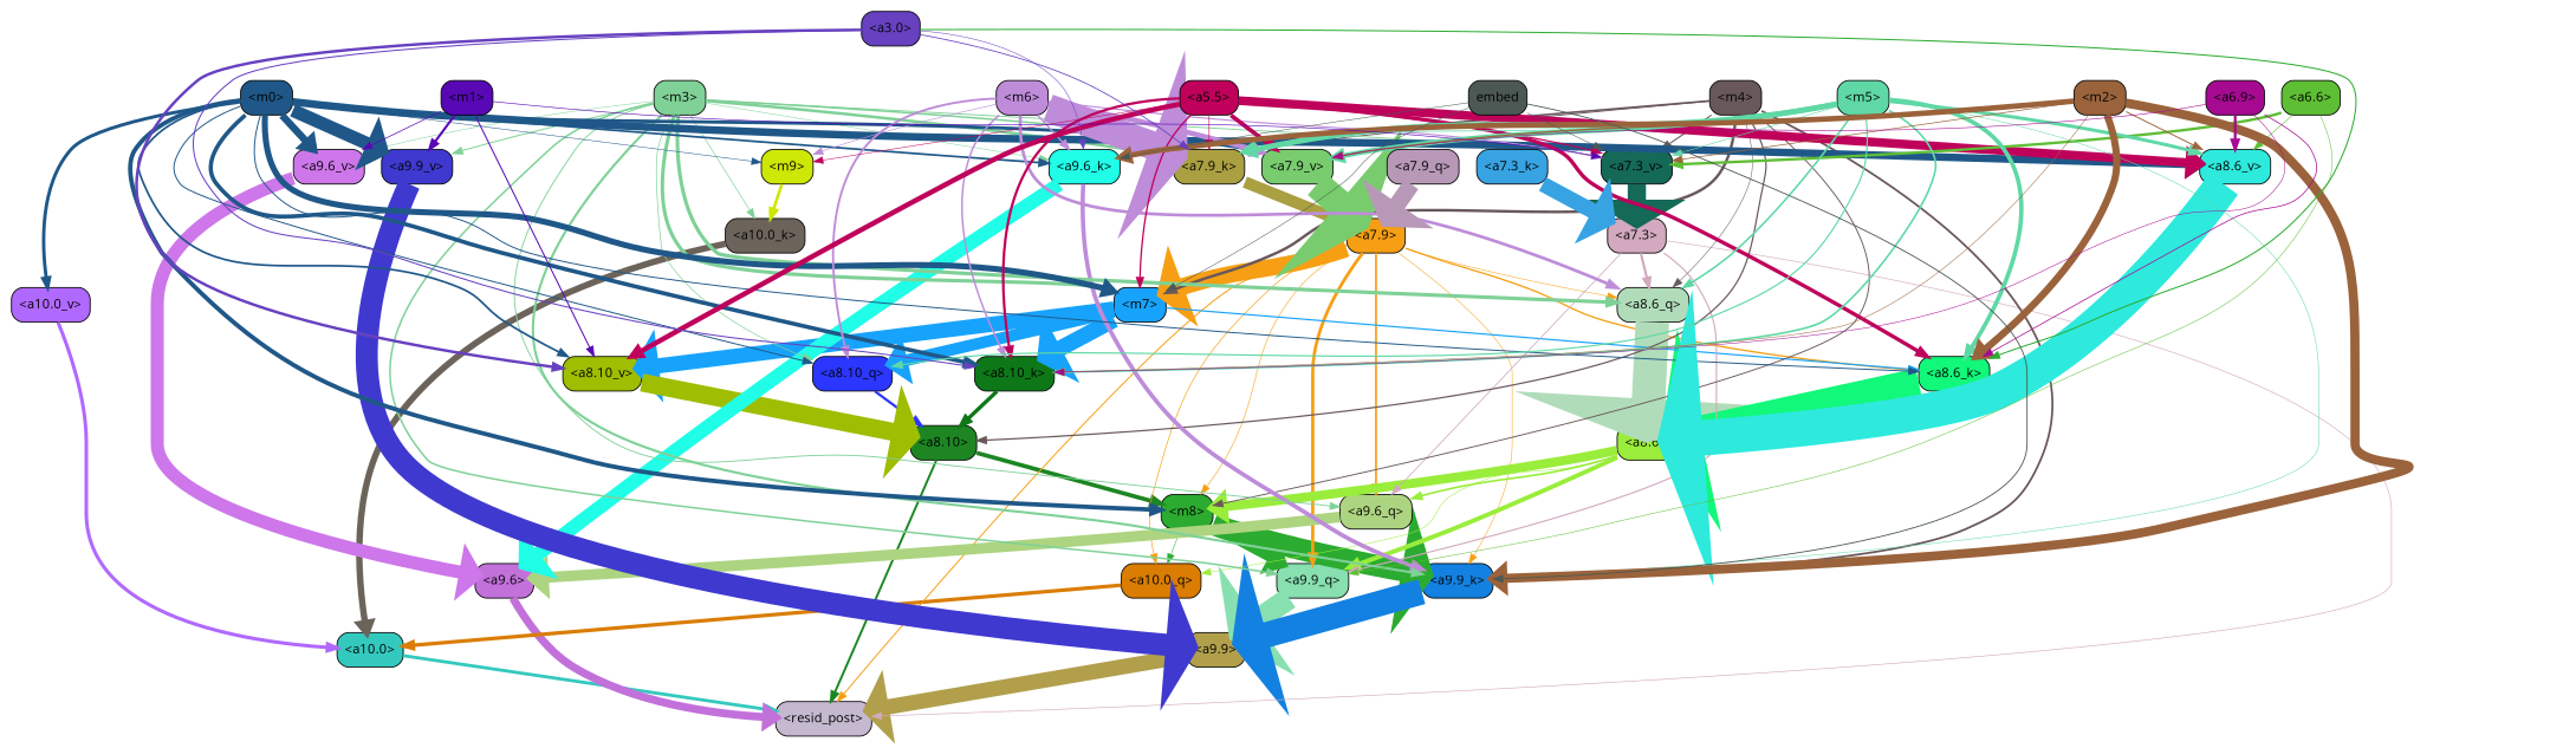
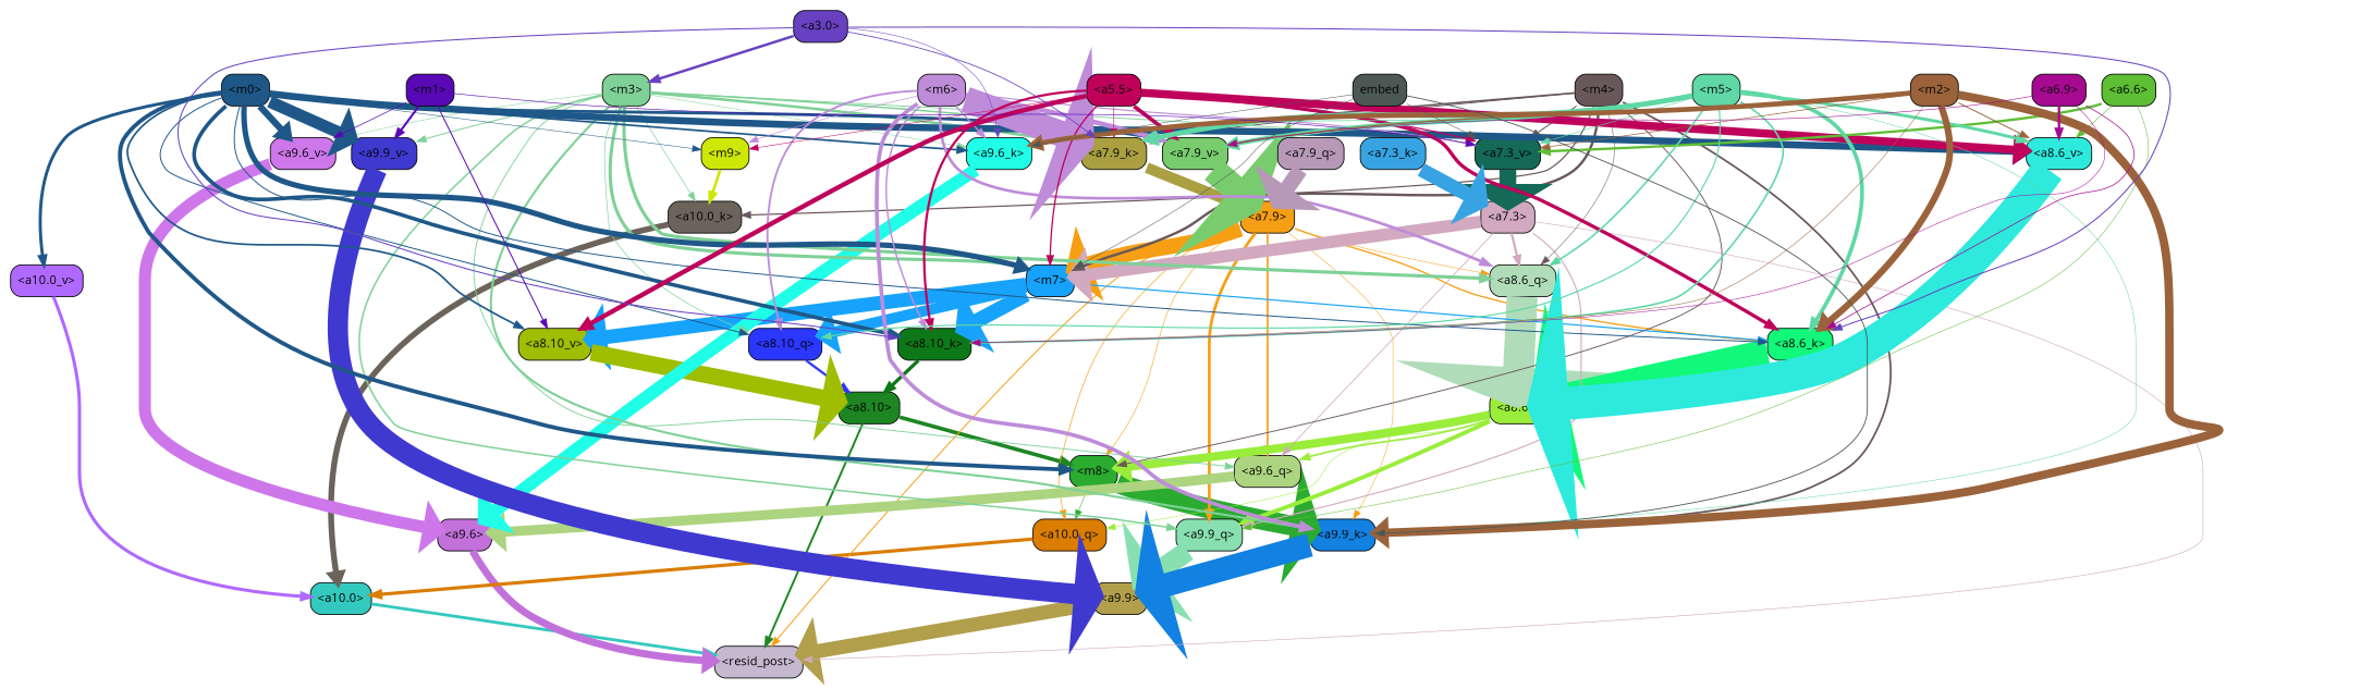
  strict digraph {
    fontname="Open Sans"
    splines=true
    node [color=black fontname="Open Sans" shape=box style="filled, rounded"]
    edge [color="#7fd197" fontname="Open Sans" penwidth=0.6]
    "<a10.0>" [fillcolor="#34c9be"]
    "<resid_post>" [fillcolor="#c5b9d0"]
    "<a9.9>" [fillcolor="#b19f4c"]
    "<a9.6>" [fillcolor="#c271db"]
    "<a8.10>" [fillcolor="#1d8623"]
    "<m8>" [fillcolor="#2bab30"]
    "<a10.0_q>" [fillcolor="#da7d02"]
    "<a9.9_q>" [fillcolor="#88e0b1"]
    "<a9.9_k>" [fillcolor="#1381e1"]
    "<a7.9>" [fillcolor="#f69f14"]
    "<a9.6_q>" [fillcolor="#add480"]
    "<a8.6_q>" [fillcolor="#b0dcb9"]
    "<a8.6_k>" [fillcolor="#11f87a"]
    "<m7>" [fillcolor="#17a3fb"]
    "<a8.6>" [fillcolor="#9aed3b"]
    "<a8.10_q>" [fillcolor="#2b37ff"]
    "<a8.10_k>" [fillcolor="#0e7819"]
    "<a8.10_v>" [fillcolor="#9fbd01"]
    "<a7.3>" [fillcolor="#d2a9bf"]
    "<a10.0_k>" [fillcolor="#6c645b"]
    "<a10.0_v>" [fillcolor="#b069fe"]
    "<m9>" [fillcolor="#cde706"]
    "<m4>" [fillcolor="#69585a"]
    "<a9.6_k>" [fillcolor="#20fee8"]
    "<a7.9_k>" [fillcolor="#aa9f41"]
    "<a7.3_v>" [fillcolor="#146957"]
    "<m3>" [fillcolor="#7fd197"]
    "<a9.9_v>" [fillcolor="#3f39d0"]
    "<a9.6_v>" [fillcolor="#cd77ea"]
    "<a7.9_v>" [fillcolor="#78cc6e"]
    "<m0>" [fillcolor="#1f5888"]
    "<a8.6_v>" [fillcolor="#2deadd"]
    "<m6>" [fillcolor="#be8cd9"]
    "<a5.5>" [fillcolor="#bf015b"]
    "<a6.6>" [fillcolor="#5ebe34"]
    "<m5>" [fillcolor="#5fd8a5"]
    "<m2>" [fillcolor="#9b633b"]
    embed [fillcolor="#4c5854"]
    "<a3.0>" [fillcolor="#6741c0"]
    "<m1>" [fillcolor="#5808b5"]
    "<a6.9>" [fillcolor="#a60a91"]
    "<a7.9_q>" [fillcolor="#b799b7"]
    "<a7.3_k>" [fillcolor="#37a3e3"]
    "<a10.0>" -> "<resid_post>" [color="#34c9be" penwidth=3.4253244400024414]
    "<a9.9>" -> "<resid_post>" [color="#b19f4c" penwidth=16.05378818511963]
    "<a9.6>" -> "<resid_post>" [color="#c271db" penwidth=8.33797836303711]
    "<a8.10>" -> "<resid_post>" [color="#1d8623" penwidth=2.3390636444091797]
    "<a8.10>" -> "<m8>" [color="#1d8623" penwidth=4.388927459716797]
    "<m8>" -> "<a10.0_q>" [color="#2bab30"]
-   "<m8>" -> "<a9.9_q>" [color="#2bab30" penwidth=10.407995223999023]
    "<m8>" -> "<a9.9_k>" [color="#2bab30" penwidth=22.67278480529785]
    "<a10.0_q>" -> "<a10.0>" [color="#da7d02" penwidth=3.861766815185547]
    "<a9.9_q>" -> "<a9.9>" [color="#88e0b1" penwidth=23.20368194580078]
    "<a9.9_k>" -> "<a9.9>" [color="#1381e1" penwidth=26.641464233398438]
    "<a7.9>" -> "<resid_post>" [color="#f69f14" penwidth=1.1926651000976562]
    "<a7.9>" -> "<m8>" [color="#f69f14" penwidth=0.6738662719726562]
    "<a7.9>" -> "<a10.0_q>" [color="#f69f14" penwidth=0.7811813354492188]
    "<a7.9>" -> "<a9.9_q>" [color="#f69f14" penwidth=3.33896541595459]
    "<a7.9>" -> "<a9.9_k>" [color="#f69f14"]
    "<a7.9>" -> "<a9.6_q>" [color="#f69f14" penwidth=2.0531044006347656]
    "<a7.9>" -> "<a8.6_q>" [color="#f69f14"]
    "<a7.9>" -> "<a8.6_k>" [color="#f69f14" penwidth=1.5751152038574219]
    "<a7.9>" -> "<m7>" [color="#f69f14" penwidth=17.67833709716797]
    "<a9.6_q>" -> "<a9.6>" [color="#add480" penwidth=11.181507110595703]
    "<a8.6_q>" -> "<a8.6>" [color="#b0dcb9" penwidth=34.91962909698486]
    "<a8.6_k>" -> "<a8.6>" [color="#11f87a" penwidth=30.12779998779297]
    "<m7>" -> "<a8.6_k>" [color="#17a3fb" penwidth=1.4160232543945312]
    "<m7>" -> "<a8.10_q>" [color="#17a3fb" penwidth=12.189899444580078]
    "<m7>" -> "<a8.10_k>" [color="#17a3fb" penwidth=16.634174346923828]
    "<m7>" -> "<a8.10_v>" [color="#17a3fb" penwidth=15.893604278564453]
    "<a8.6>" -> "<m8>" [color="#9aed3b" penwidth=9.616483688354492]
    "<a8.6>" -> "<a10.0_q>" [color="#9aed3b"]
    "<a8.6>" -> "<a9.9_q>" [color="#9aed3b" penwidth=4.681654930114746]
    "<a8.6>" -> "<a9.6_q>" [color="#9aed3b" penwidth=2.0046749114990234]
    "<a8.10_q>" -> "<a8.10>" [color="#2b37ff" penwidth=2.6974411010742188]
    "<a8.10_k>" -> "<a8.10>" [color="#0e7819" penwidth=3.9815139770507812]
    "<a8.10_v>" -> "<a8.10>" [color="#9fbd01" penwidth=18.80433464050293]
    "<a7.3>" -> "<resid_post>" [color="#d2a9bf" penwidth=0.7339706420898438]
    "<a7.3>" -> "<a9.9_q>" [color="#d2a9bf" penwidth=1.3609809875488281]
    "<a7.3>" -> "<a9.6_q>" [color="#d2a9bf" penwidth=0.9587650299072266]
    "<a7.3>" -> "<a8.6_q>" [color="#d2a9bf" penwidth=2.597522735595703]
+   "<a7.3>" -> "<m7>" [color="#d2a9bf" penwidth=13.925512313842773]
    "<a10.0_k>" -> "<a10.0>" [color="#6c645b" penwidth=6.691814422607422]
    "<a10.0_v>" -> "<a10.0>" [color="#b069fe" penwidth=3.703948974609375]
    "<m9>" -> "<a10.0_k>" [color="#cde706" penwidth=3.1536026000976562]
    "<m4>" -> "<m8>" [color="#69585a" penwidth=1.1121444702148438]
    "<m4>" -> "<a9.9_k>" [color="#69585a" penwidth=2.1296005249023438]
    "<m4>" -> "<a8.6_q>" [color="#69585a" penwidth=0.6086311340332031]
    "<m4>" -> "<m7>" [color="#69585a" penwidth=2.9153175354003906]
-   "<m4>" -> "<a8.10>" [color="#69585a" penwidth=1.4532089233398438]
+   "<m4>" -> "<a10.0_k>" [color="#69585a" penwidth=1.4532089233398438]
    "<m4>" -> "<a9.6_k>" [color="#69585a" penwidth=1.93524169921875]
    "<m4>" -> "<a7.9_k>" [color="#69585a" penwidth=1.0983266830444336]
    "<m4>" -> "<a7.3_v>" [color="#69585a" penwidth=1.2746734619140625]
    "<a9.6_k>" -> "<a9.6>" [color="#20fee8" penwidth=14.532459259033203]
    "<a7.9_k>" -> "<a7.9>" [color="#aa9f41" penwidth=12.17039680480957]
    "<a7.3_v>" -> "<a7.3>" [color="#146957" penwidth=19.01776695251465]
    "<m3>" -> "<a9.9_q>" [penwidth=1.8098411560058594]
    "<m3>" -> "<a9.9_k>" [penwidth=2.538074493408203]
    "<m3>" -> "<a9.6_q>" [penwidth=1.0731983184814453]
    "<m3>" -> "<a8.6_q>" [penwidth=3.8069801330566406]
    "<m3>" -> "<m7>" [penwidth=3.7463531494140625]
    "<m3>" -> "<a8.10_q>" [penwidth=0.7969093322753906]
    "<m3>" -> "<a10.0_k>" [penwidth=0.8012542724609375]
    "<m3>" -> "<a9.6_k>"
    "<m3>" -> "<a7.9_k>" [penwidth=3.0535898208618164]
    "<m3>" -> "<a7.3_v>" [penwidth=1.0946578979492188]
    "<m3>" -> "<a9.9_v>" [penwidth=1.1908531188964844]
    "<m3>" -> "<a9.6_v>"
    "<m3>" -> "<a7.9_v>" [penwidth=1.8027725219726562]
    "<a9.9_v>" -> "<a9.9>" [color="#3f39d0" penwidth=23.02225112915039]
    "<a9.6_v>" -> "<a9.6>" [color="#cd77ea" penwidth=13.634431838989258]
    "<a7.9_v>" -> "<a7.9>" [color="#78cc6e" penwidth=29.394658088684082]
    "<m0>" -> "<m8>" [color="#1f5888" penwidth=4.624839782714844]
    "<m0>" -> "<a8.6_k>" [color="#1f5888" penwidth=1.1486854553222656]
    "<m0>" -> "<m7>" [color="#1f5888" penwidth=6.283721923828125]
    "<m0>" -> "<a8.10_q>" [color="#1f5888" penwidth=1.1731605529785156]
    "<m0>" -> "<a8.10_k>" [color="#1f5888" penwidth=4.350425720214844]
    "<m0>" -> "<a8.10_v>" [color="#1f5888" penwidth=2.0526657104492188]
    "<m0>" -> "<a10.0_v>" [color="#1f5888" penwidth=3.520832061767578]
    "<m0>" -> "<m9>" [color="#1f5888"]
    "<m0>" -> "<a9.6_k>" [color="#1f5888" penwidth=2.0742149353027344]
    "<m0>" -> "<a9.9_v>" [color="#1f5888" penwidth=13.6649169921875]
    "<m0>" -> "<a9.6_v>" [color="#1f5888" penwidth=7.575786590576172]
    "<m0>" -> "<a7.9_v>" [color="#1f5888" penwidth=3.447589874267578]
    "<m0>" -> "<a8.6_v>" [color="#1f5888" penwidth=7.951751708984375]
    "<a8.6_v>" -> "<a8.6>" [color="#2deadd" penwidth=37.04597568511963]
-   "<a9.6_k>" -> "<a9.9_k>" [color="#be8cd9" penwidth=4.405937194824219]
+   "<m6>" -> "<a9.9_k>" [color="#be8cd9" penwidth=4.405937194824219]
    "<m6>" -> "<a8.6_q>" [color="#be8cd9" penwidth=3.241657257080078]
    "<m6>" -> "<a8.10_q>" [color="#be8cd9" penwidth=2.2618331909179688]
    "<m6>" -> "<a8.10_k>" [color="#be8cd9" penwidth=1.733642578125]
    "<m6>" -> "<m9>" [color="#be8cd9" penwidth=0.7276992797851562]
    "<m6>" -> "<a9.6_k>" [color="#be8cd9" penwidth=1.6540985107421875]
    "<m6>" -> "<a7.9_k>" [color="#be8cd9" penwidth=29.52049446105957]
    "<m6>" -> "<a7.3_v>" [color="#be8cd9" penwidth=1.3778877258300781]
    "<m6>" -> "<a7.9_v>" [color="#be8cd9" penwidth=5.381137847900391]
    "<a5.5>" -> "<a8.6_k>" [color="#bf015b" penwidth=3.9810218811035156]
    "<a5.5>" -> "<m7>" [color="#bf015b" penwidth=1.5525360107421875]
    "<a5.5>" -> "<a8.10_k>" [color="#bf015b" penwidth=2.6749038696289062]
    "<a5.5>" -> "<a8.10_v>" [color="#bf015b" penwidth=5.2978057861328125]
    "<a5.5>" -> "<m9>" [color="#bf015b"]
    "<a5.5>" -> "<a7.9_k>" [color="#bf015b" penwidth=0.6708955764770508]
    "<a5.5>" -> "<a7.3_v>" [color="#bf015b" penwidth=1.4417800903320312]
    "<a5.5>" -> "<a7.9_v>" [color="#bf015b" penwidth=4.432796478271484]
    "<a5.5>" -> "<a8.6_v>" [color="#bf015b" penwidth=9.177913665771484]
    "<a6.6>" -> "<a9.9_q>" [color="#5ebe34"]
    "<a6.6>" -> "<a7.3_v>" [color="#5ebe34" penwidth=2.8381996154785156]
    "<a6.6>" -> "<a8.6_v>" [color="#5ebe34" penwidth=0.6731643676757812]
    "<m5>" -> "<a9.9_k>" [color="#5fd8a5"]
    "<m5>" -> "<a8.6_q>" [color="#5fd8a5" penwidth=1.8975334167480469]
    "<m5>" -> "<a8.6_k>" [color="#5fd8a5" penwidth=4.4348602294921875]
    "<m5>" -> "<a8.10_q>" [color="#5fd8a5" penwidth=1.3886604309082031]
    "<m5>" -> "<a8.10_k>" [color="#5fd8a5" penwidth=1.9560012817382812]
    "<m5>" -> "<a9.6_k>" [color="#5fd8a5" penwidth=0.9087238311767578]
    "<m5>" -> "<a7.9_k>" [color="#5fd8a5" penwidth=5.895898818969727]
    "<m5>" -> "<a7.3_v>" [color="#5fd8a5" penwidth=0.7120857238769531]
    "<m5>" -> "<a7.9_v>" [color="#5fd8a5" penwidth=5.163473129272461]
    "<m5>" -> "<a8.6_v>" [color="#5fd8a5" penwidth=3.547332763671875]
    "<m2>" -> "<a9.9_k>" [color="#9b633b" penwidth=9.546476364135742]
    "<m2>" -> "<a8.6_k>" [color="#9b633b" penwidth=7.5130767822265625]
    "<m2>" -> "<a8.10_k>" [color="#9b633b"]
    "<m2>" -> "<a9.6_k>" [color="#9b633b" penwidth=5.765581130981445]
    "<m2>" -> "<a7.3_v>" [color="#9b633b" penwidth=0.8394660949707031]
    "<m2>" -> "<a7.9_v>" [color="#9b633b" penwidth=1.5795440673828125]
    "<m2>" -> "<a8.6_v>" [color="#9b633b" penwidth=1.1399917602539062]
    embed -> "<a9.9_k>" [color="#4c5854" penwidth=1.044057846069336]
    embed -> "<m7>" [color="#4c5854"]
    embed -> "<a9.6_k>" [color="#4c5854"]
    embed -> "<a7.3_v>" [color="#4c5854"]
-   "<a3.0>" -> "<a8.6_k>" [color="#2bab30" penwidth=1.2278594970703125]
+   "<a3.0>" -> "<a8.6_k>" [color="#6741c0" penwidth=1.2278594970703125]
    "<a3.0>" -> "<a8.10_k>" [color="#6741c0" penwidth=1.2375259399414062]
-   "<a3.0>" -> "<a8.10_v>" [color="#6741c0" penwidth=2.9724464416503906]
+   "<a3.0>" -> "<m3>" [color="#6741c0" penwidth=2.9724464416503906]
    "<a3.0>" -> "<a9.6_k>" [color="#6741c0"]
    "<a3.0>" -> "<a7.9_k>" [color="#6741c0" penwidth=0.9558658599853516]
    "<m1>" -> "<a8.10_v>" [color="#5808b5" penwidth=1.2231903076171875]
    "<m1>" -> "<a7.3_v>" [color="#5808b5" penwidth=0.7203178405761719]
    "<m1>" -> "<a9.9_v>" [color="#5808b5" penwidth=2.484710693359375]
    "<m1>" -> "<a9.6_v>" [color="#5808b5" penwidth=0.8296928405761719]
    "<a6.9>" -> "<a8.6_k>" [color="#a60a91" penwidth=0.8667373657226562]
    "<a6.9>" -> "<a8.10_k>" [color="#a60a91"]
    "<a6.9>" -> "<a7.9_v>" [color="#a60a91" penwidth=0.6784553527832031]
    "<a6.9>" -> "<a8.6_v>" [color="#a60a91" penwidth=2.8011817932128906]
    "<a7.9_q>" -> "<a7.9>" [color="#b799b7" penwidth=17.651885986328125]
    "<a7.3_k>" -> "<a7.3>" [color="#37a3e3" penwidth=16.016246795654297]
  }
